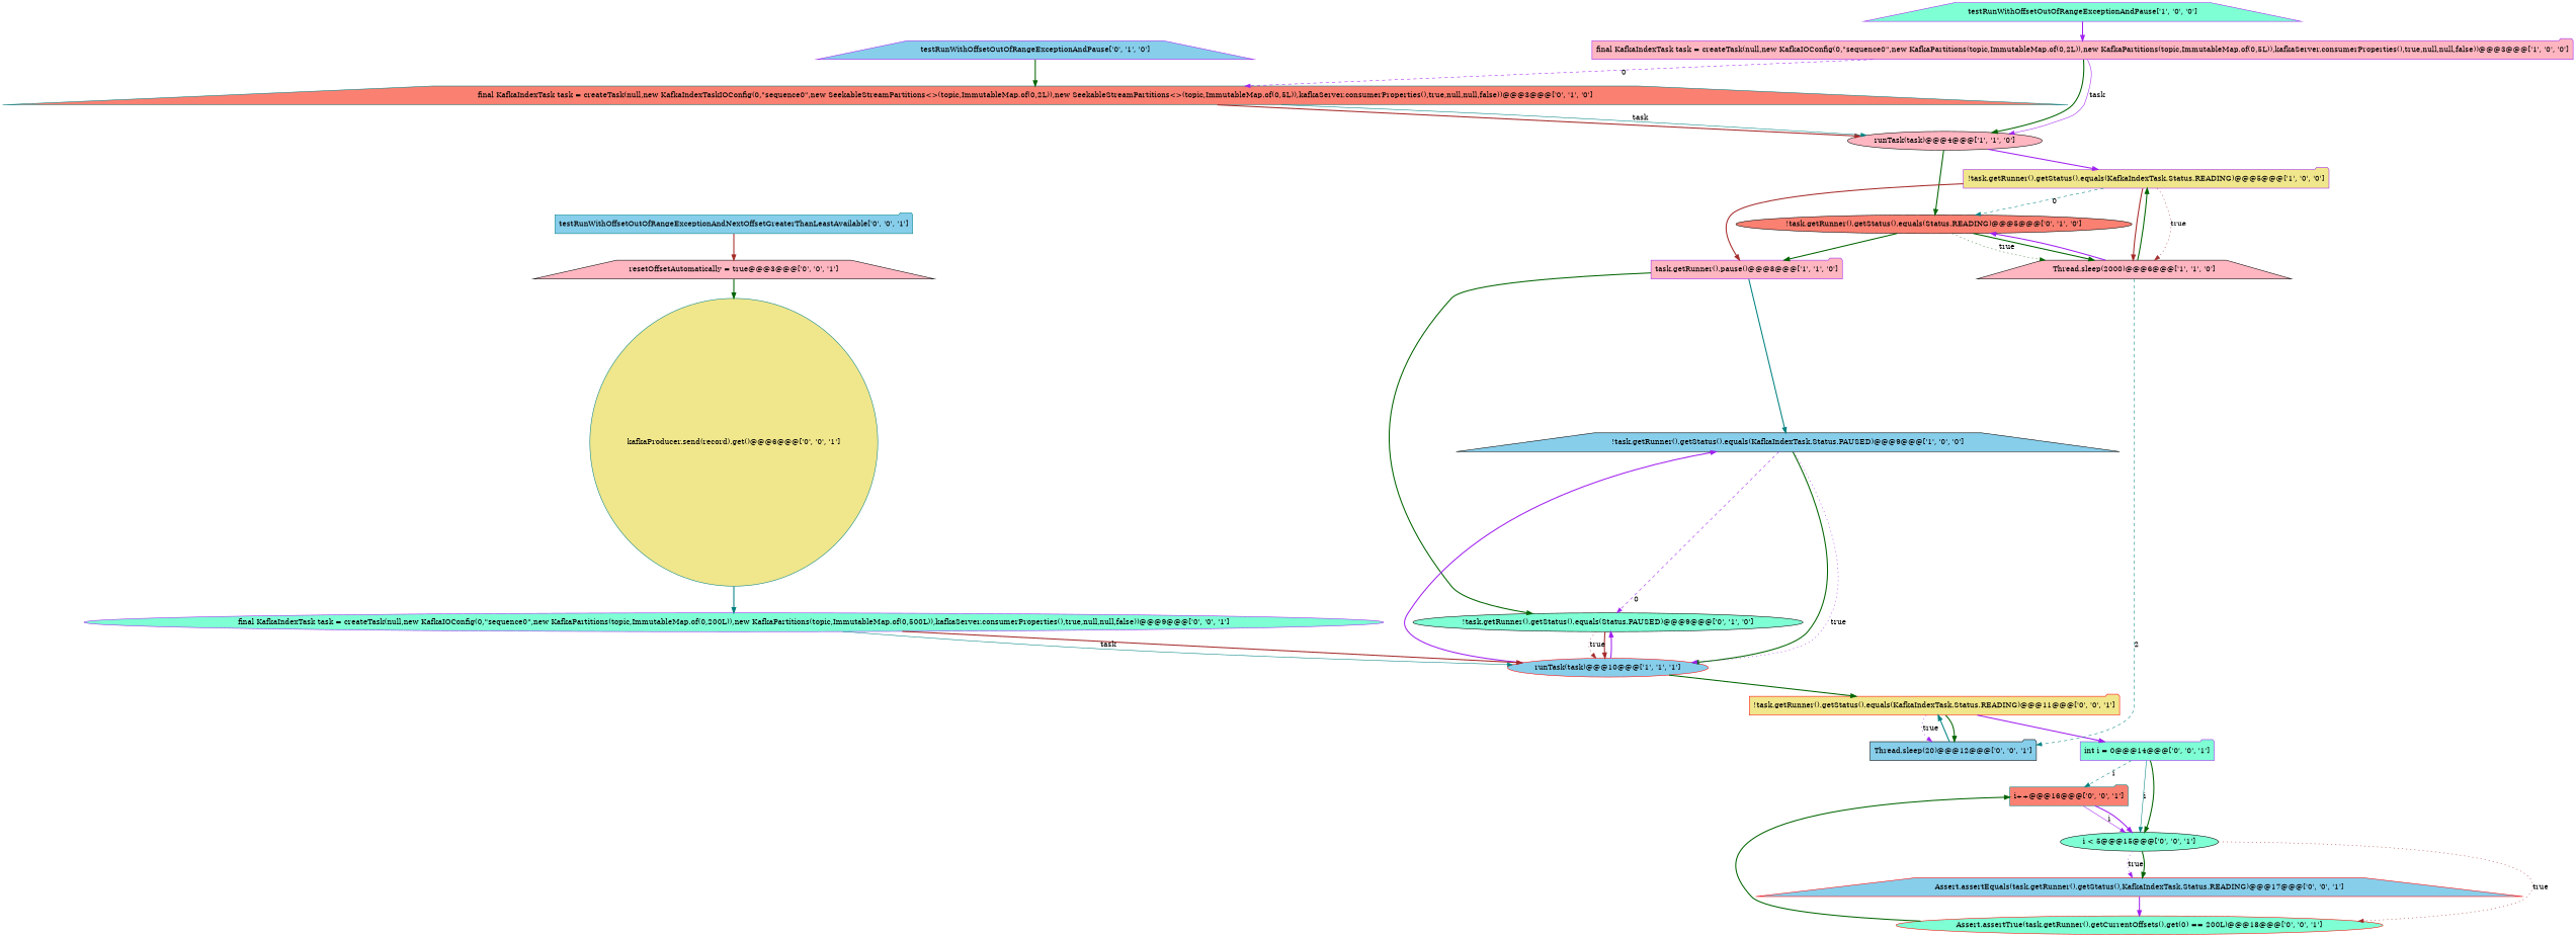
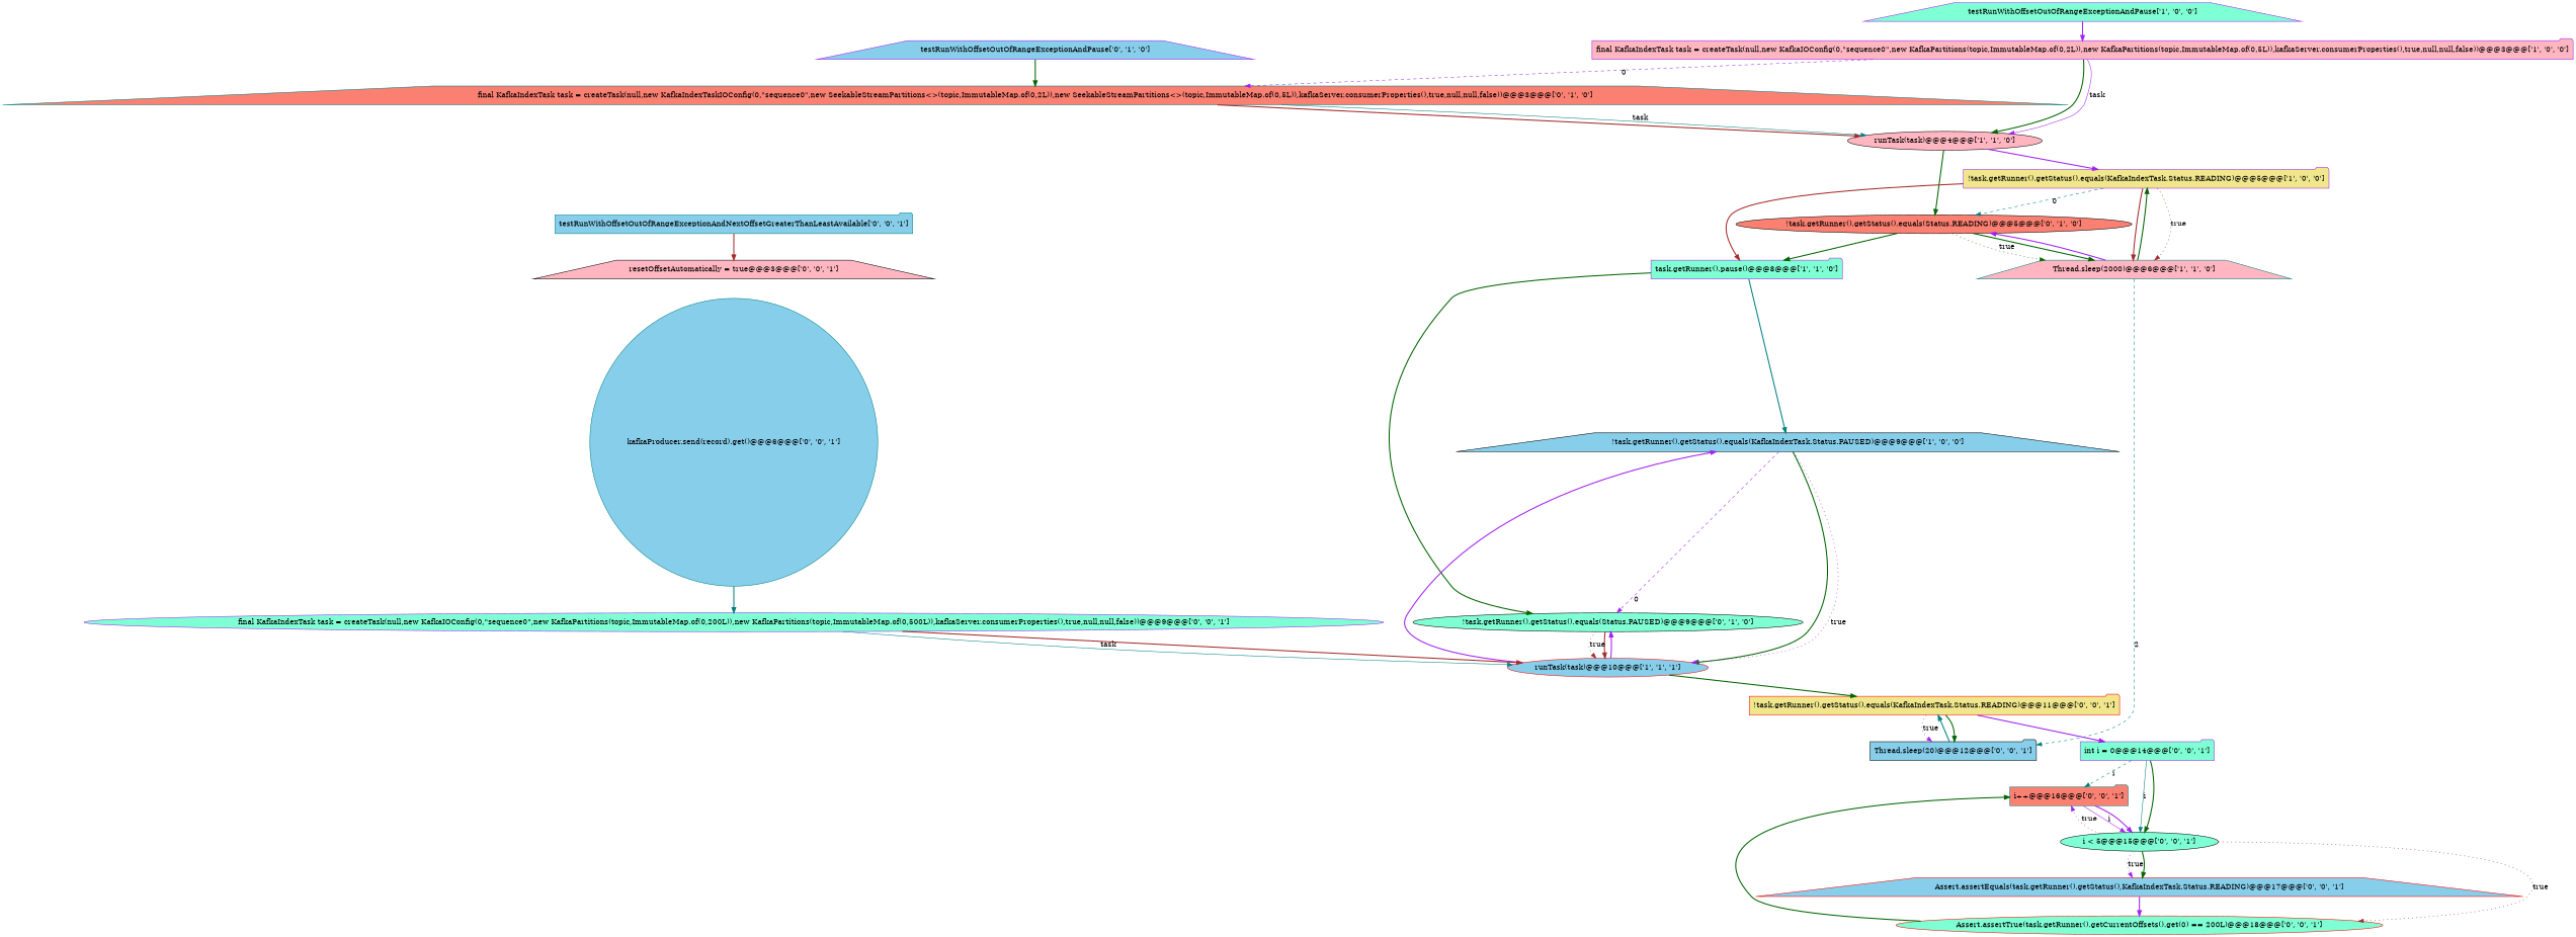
  digraph {
    node [color=purple fillcolor=skyblue shape=folder style=filled]
    edge [color=purple style=bold]
    n1 [label="testRunWithOffsetOutOfRangeExceptionAndPause['0', '1', '0']" shape=trapezium]
    n2 [color=teal fillcolor=salmon label="final KafkaIndexTask task = createTask(null,new KafkaIndexTaskIOConfig(0,\"sequence0\",new SeekableStreamPartitions<>(topic,ImmutableMap.of(0,2L)),new SeekableStreamPartitions<>(topic,ImmutableMap.of(0,5L)),kafkaServer.consumerProperties(),true,null,null,false))@@@3@@@['0', '1', '0']" shape=trapezium]
    n3 [color=black fillcolor=lightpink label="runTask(task)@@@4@@@['1', '1', '0']" shape=ellipse]
-   n4 [fillcolor=lightpink label="task.getRunner().pause()@@@8@@@['1', '1', '0']"]
+   n4 [fillcolor=aquamarine label="task.getRunner().pause()@@@8@@@['1', '1', '0']"]
    n5 [color=black label="!task.getRunner().getStatus().equals(KafkaIndexTask.Status.PAUSED)@@@9@@@['1', '0', '0']" shape=trapezium]
    n6 [color=black fillcolor=aquamarine label="!task.getRunner().getStatus().equals(Status.PAUSED)@@@9@@@['0', '1', '0']" shape=ellipse]
    n7 [color=red label="runTask(task)@@@10@@@['1', '1', '1']" shape=ellipse]
    n8 [color=red fillcolor=khaki label="!task.getRunner().getStatus().equals(KafkaIndexTask.Status.READING)@@@11@@@['0', '0', '1']"]
    n9 [color=red label="Assert.assertEquals(task.getRunner().getStatus(),KafkaIndexTask.Status.READING)@@@17@@@['0', '0', '1']" shape=trapezium]
    n10 [color=red fillcolor=aquamarine label="Assert.assertTrue(task.getRunner().getCurrentOffsets().get(0) == 200L)@@@18@@@['0', '0', '1']" shape=ellipse]
    n11 [color=teal fillcolor=salmon label="i++@@@16@@@['0', '0', '1']"]
    n12 [color=black label="Thread.sleep(20)@@@12@@@['0', '0', '1']"]
    n13 [fillcolor=aquamarine label="int i = 0@@@14@@@['0', '0', '1']"]
    n14 [color=black fillcolor=aquamarine label="i < 5@@@15@@@['0', '0', '1']" shape=ellipse]
    n15 [fillcolor=khaki label="!task.getRunner().getStatus().equals(KafkaIndexTask.Status.READING)@@@5@@@['1', '0', '0']"]
    n16 [color=black fillcolor=salmon label="!task.getRunner().getStatus().equals(Status.READING)@@@5@@@['0', '1', '0']" shape=ellipse]
-   n17 [color=black fillcolor=lightpink label="Thread.sleep(2000)@@@6@@@['1', '1', '0']" shape=trapezium]
+   n17 [color=teal fillcolor=lightpink label="Thread.sleep(2000)@@@6@@@['1', '1', '0']" shape=trapezium]
    n18 [color=black fillcolor=lightpink label="resetOffsetAutomatically = true@@@3@@@['0', '0', '1']" shape=trapezium]
-   n19 [color=teal fillcolor=khaki label="kafkaProducer.send(record).get()@@@6@@@['0', '0', '1']" shape=circle]
+   n19 [color=teal label="kafkaProducer.send(record).get()@@@6@@@['0', '0', '1']" shape=circle]
    n20 [fillcolor=aquamarine label="final KafkaIndexTask task = createTask(null,new KafkaIOConfig(0,\"sequence0\",new KafkaPartitions(topic,ImmutableMap.of(0,200L)),new KafkaPartitions(topic,ImmutableMap.of(0,500L)),kafkaServer.consumerProperties(),true,null,null,false))@@@9@@@['0', '0', '1']" shape=ellipse]
    n21 [fillcolor=aquamarine label="testRunWithOffsetOutOfRangeExceptionAndPause['1', '0', '0']" shape=trapezium]
    n22 [fillcolor=lightpink label="final KafkaIndexTask task = createTask(null,new KafkaIOConfig(0,\"sequence0\",new KafkaPartitions(topic,ImmutableMap.of(0,2L)),new KafkaPartitions(topic,ImmutableMap.of(0,5L)),kafkaServer.consumerProperties(),true,null,null,false))@@@3@@@['1', '0', '0']"]
    n23 [color=teal label="testRunWithOffsetOutOfRangeExceptionAndNextOffsetGreaterThanLeastAvailable['0', '0', '1']"]
    n1 -> n2 [color=darkgreen]
    n2 -> n3 [color=brown]
    n2 -> n3 [color=teal label=task style=solid]
    n3 -> n15
    n3 -> n16 [color=darkgreen]
    n4 -> n5 [color=teal]
    n4 -> n6 [color=darkgreen]
    n5 -> n6 [label=0 style=dashed]
    n5 -> n7 [color=darkgreen]
    n5 -> n7 [label=true style=dotted]
    n6 -> n7 [color=brown]
    n6 -> n7 [color=brown label=true style=dotted]
    n7 -> n5
    n7 -> n6
    n7 -> n8 [color=darkgreen]
    n8 -> n12 [color=darkgreen]
    n8 -> n12 [label=true style=dotted]
    n8 -> n13
    n9 -> n10
    n10 -> n11 [color=darkgreen]
    n11 -> n14 [label=i style=solid]
    n11 -> n14
    n12 -> n8 [color=teal]
    n13 -> n11 [color=teal label=i style=dashed]
    n13 -> n14 [color=teal label=i style=solid]
    n13 -> n14 [color=darkgreen]
    n14 -> n9 [label=true style=dotted]
    n14 -> n9 [color=darkgreen]
    n14 -> n10 [color=brown label=true style=dotted]
+   n14 -> n11 [label=true style=dotted]
    n15 -> n4 [color=brown]
    n15 -> n16 [color=teal label=0 style=dashed]
    n15 -> n17 [color=brown label=true style=dotted]
    n15 -> n17 [color=brown]
    n16 -> n4 [color=darkgreen]
    n16 -> n17 [color=darkgreen label=true style=dotted]
    n16 -> n17 [color=darkgreen]
    n17 -> n12 [color=teal label=2 style=dashed]
    n17 -> n15 [color=darkgreen]
    n17 -> n16
-   n18 -> n19 [color=darkgreen]
    n19 -> n20 [color=teal]
    n20 -> n7 [color=brown]
    n20 -> n7 [color=teal label=task style=solid]
    n21 -> n22
    n22 -> n2 [label=0 style=dashed]
    n22 -> n3 [color=darkgreen]
    n22 -> n3 [label=task style=solid]
    n23 -> n18 [color=brown]
  }
